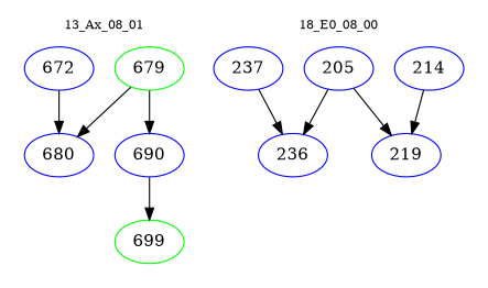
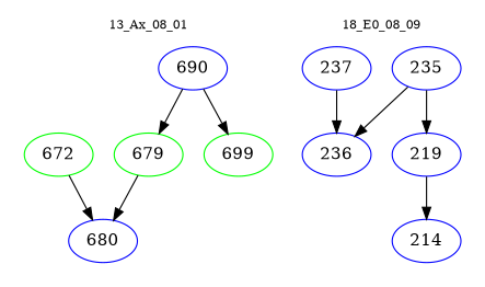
  digraph {
    node [color=blue]
    edge [color=black]
    n1 [color=green label=679]
    n2 [label=680]
    n3 [label=690]
-   n4 [label=672]
+   n4 [color=green label=672]
    n5 [color=green label=699]
-   n6 [label=205]
+   n6 [label=235]
    n7 [label=219]
    n8 [label=236]
    n9 [label=214]
    n10 [label=237]
    subgraph cluster_1 {
      color=white
      fontsize=10
      label="13_Ax_08_01"
      n1
      n2
      n3
      n4
      n5
    }
    subgraph cluster_2 {
      color=white
      fontsize=10
-     label="18_E0_08_00"
+     label="18_E0_08_09"
      n6
      n7
      n8
      n9
      n10
    }
    n1 -> n2
-   n1 -> n3
+   n3 -> n1
    n3 -> n5
    n4 -> n2
    n6 -> n7
    n6 -> n8
-   n9 -> n7
+   n7 -> n9
    n10 -> n8
  }
